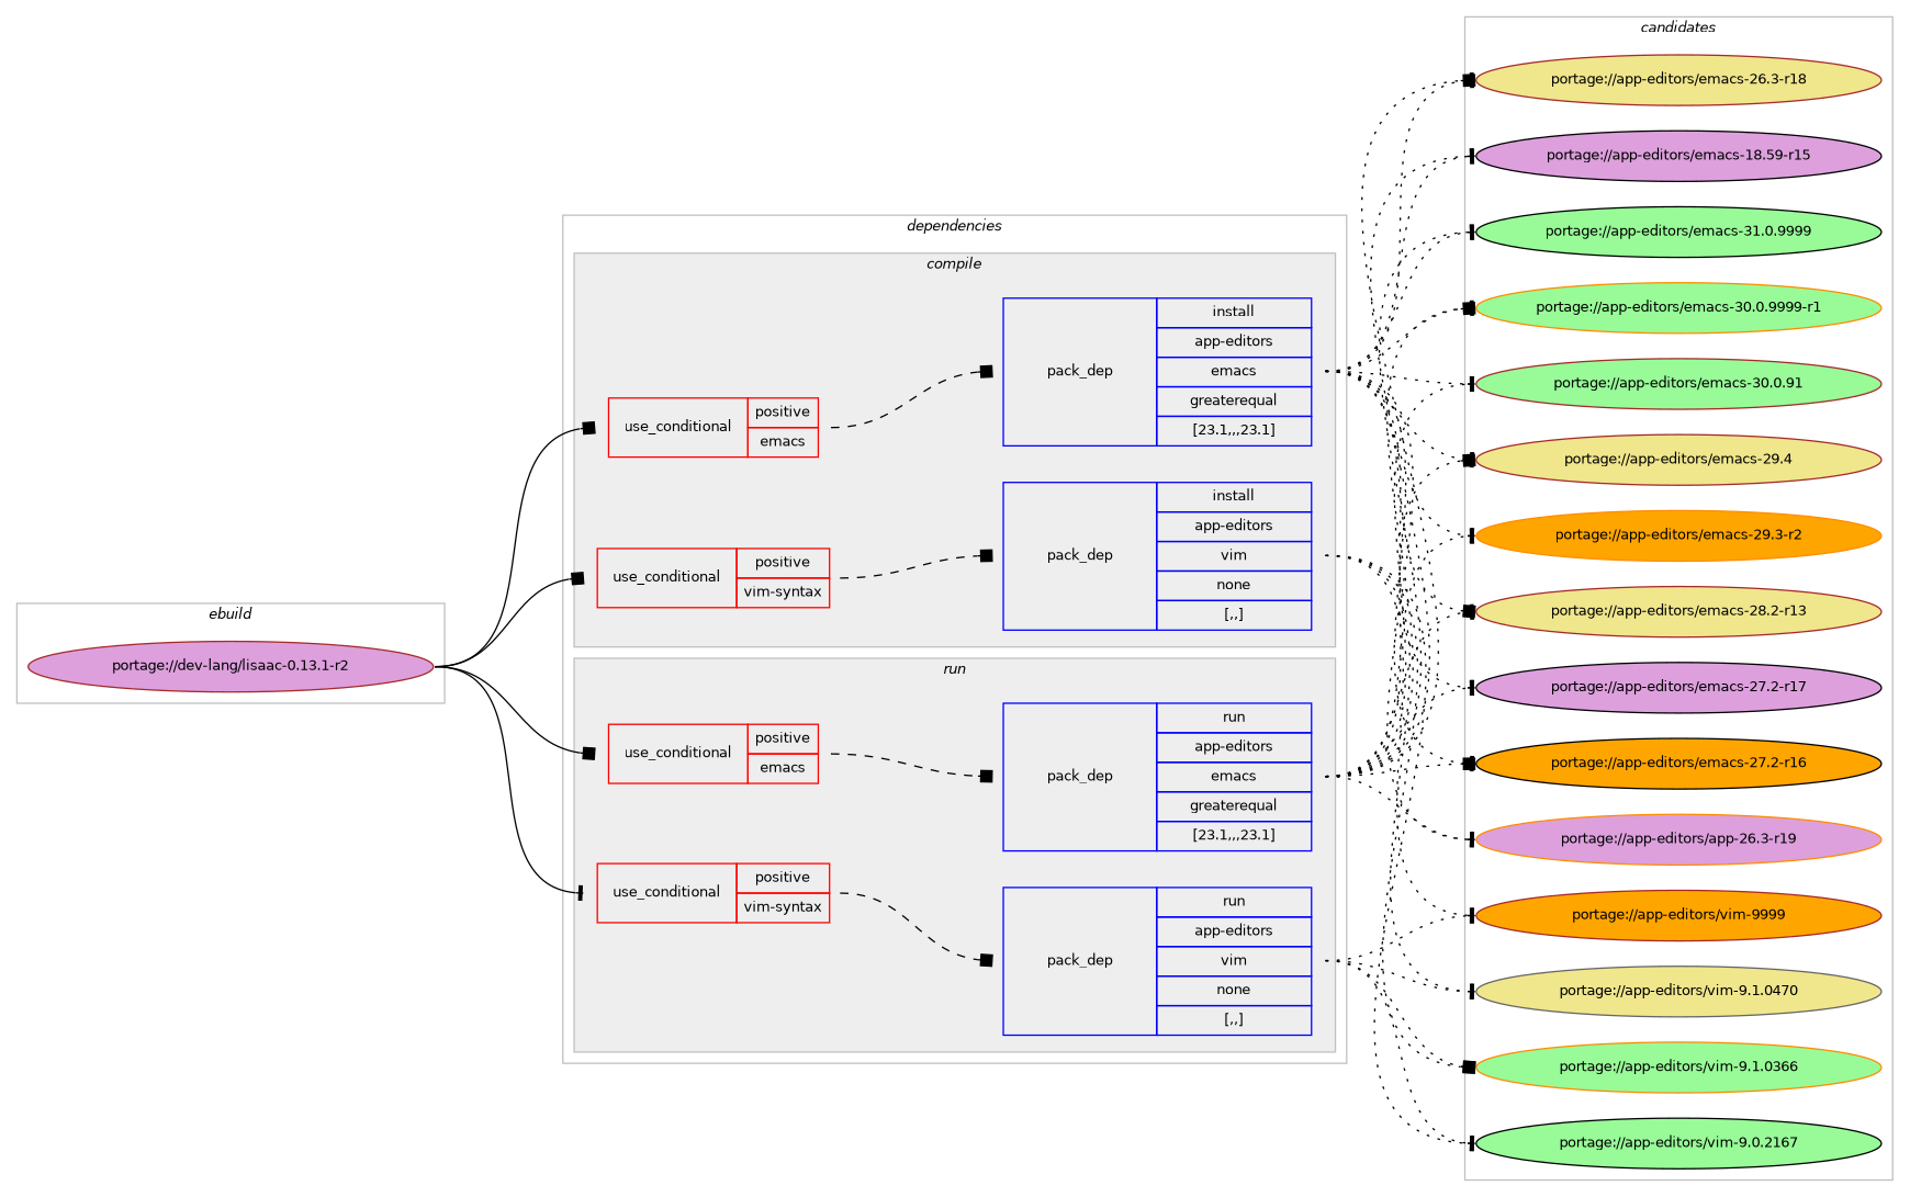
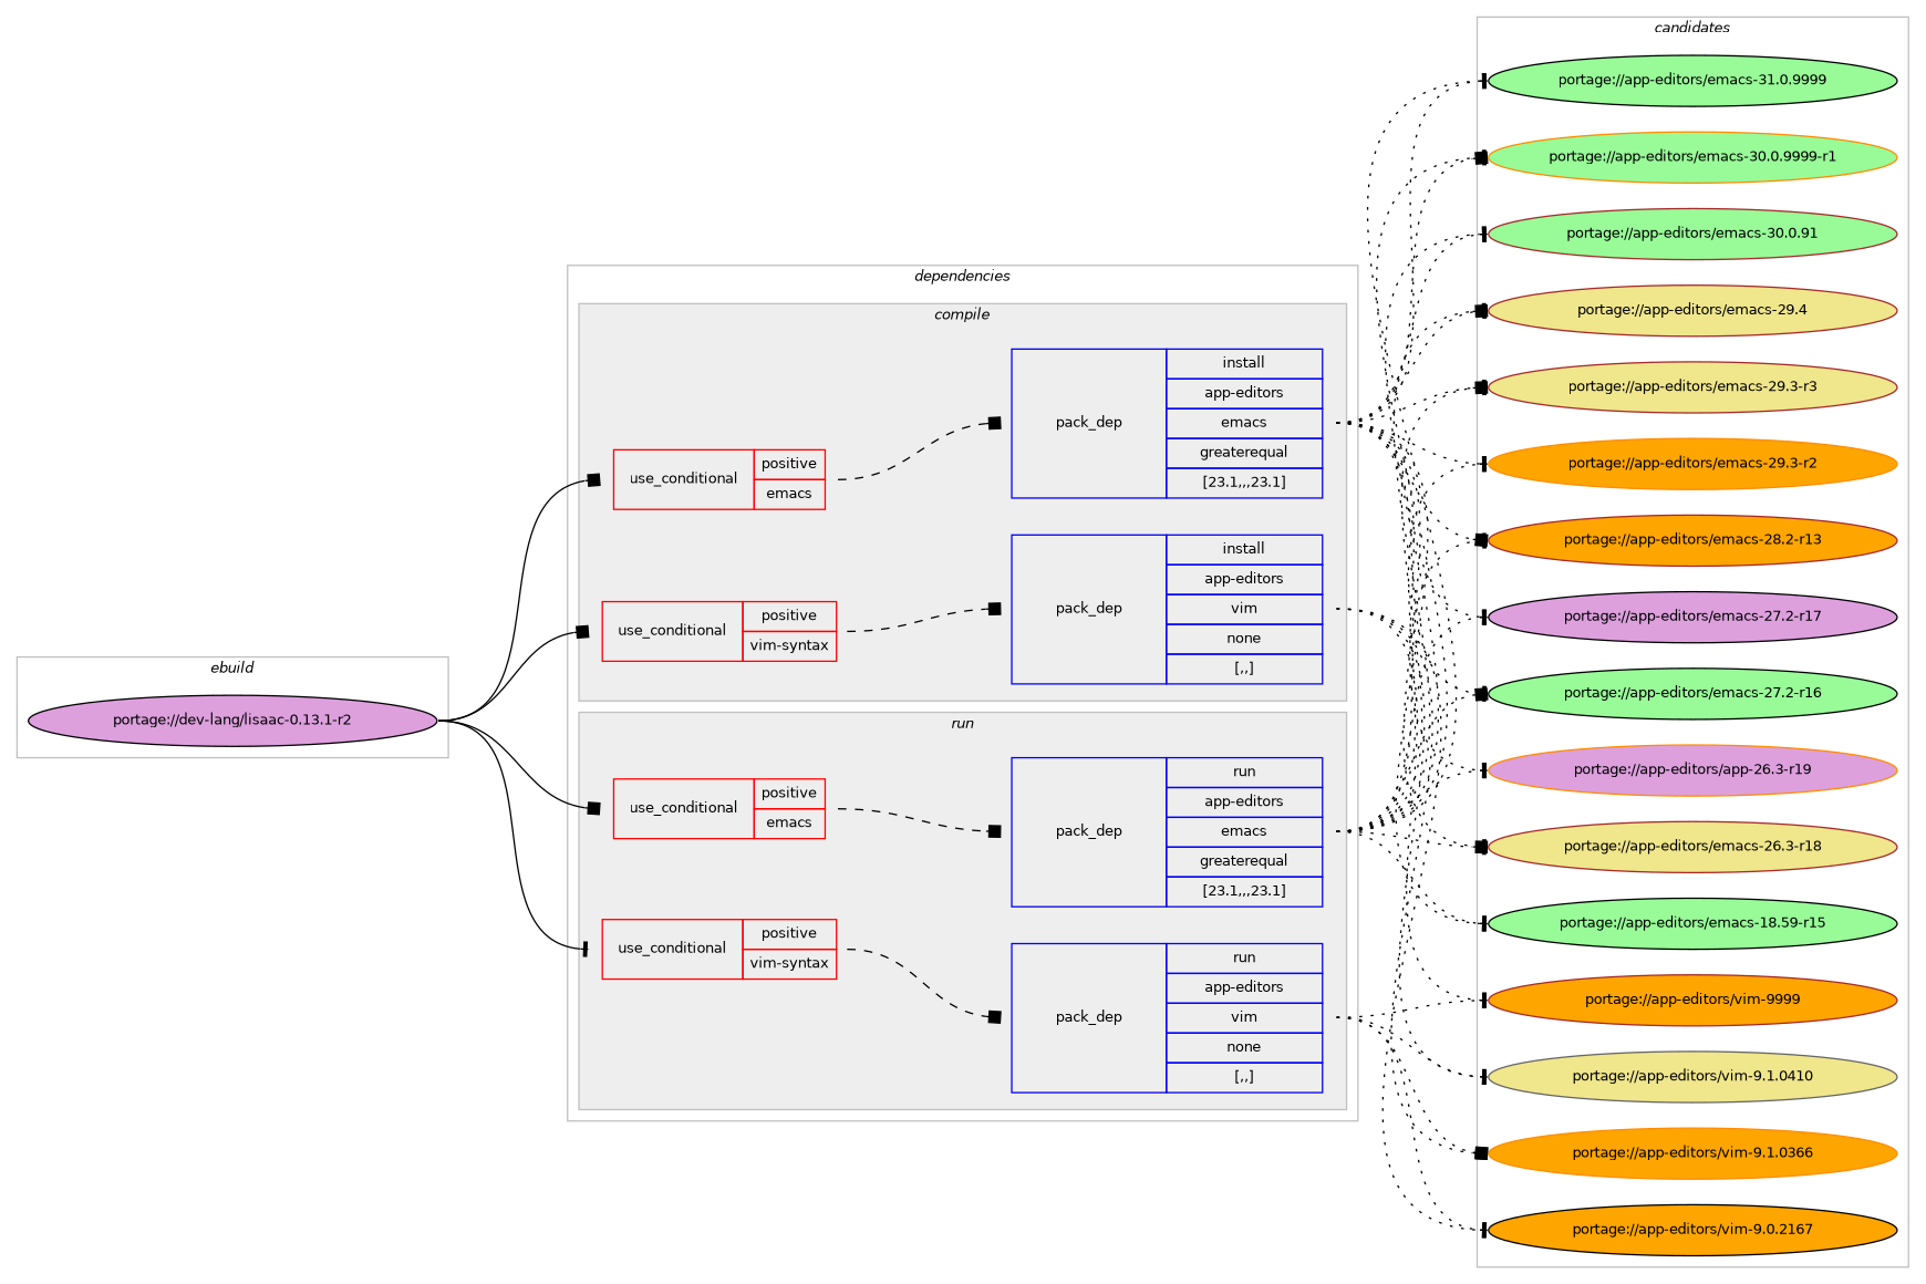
  digraph {
    compound=true
    concentrate=true
    fontname=Helvetica
    fontsize=10
    newrank=true
    rankdir=LR
    ranksep=1.5
    node [color=black fontname=Helvetica fontsize=10 style=filled]
    edge [arrowhead=tee headport=w style=dotted tailport=e weight=100]
-   n1 [color=brown fillcolor=plum label="portage://dev-lang/lisaac-0.13.1-r2" width=4]
+   n1 [fillcolor=plum label="portage://dev-lang/lisaac-0.13.1-r2" width=4]
    n2 [color=blue label=<<TABLE BORDER="0" CELLBORDER="1" CELLSPACING="0" CELLPADDING="4" WIDTH="220"><TR><TD ROWSPAN="6" CELLPADDING="30">pack_dep</TD></TR><TR><TD WIDTH="110">install</TD></TR><TR><TD>app-editors</TD></TR><TR><TD>emacs</TD></TR><TR><TD>greaterequal</TD></TR><TR><TD>[23.1,,,23.1]</TD></TR></TABLE>> shape=none style=""]
    n3 [color=red label=<<TABLE BORDER="0" CELLBORDER="1" CELLSPACING="0" CELLPADDING="4"><TR><TD ROWSPAN="3" CELLPADDING="10">use_conditional</TD></TR><TR><TD>positive</TD></TR><TR><TD>emacs</TD></TR></TABLE>> shape=none style=""]
    n4 [color=blue label=<<TABLE BORDER="0" CELLBORDER="1" CELLSPACING="0" CELLPADDING="4" WIDTH="220"><TR><TD ROWSPAN="6" CELLPADDING="30">pack_dep</TD></TR><TR><TD WIDTH="110">install</TD></TR><TR><TD>app-editors</TD></TR><TR><TD>vim</TD></TR><TR><TD>none</TD></TR><TR><TD>[,,]</TD></TR></TABLE>> shape=none style=""]
    n5 [color=red label=<<TABLE BORDER="0" CELLBORDER="1" CELLSPACING="0" CELLPADDING="4"><TR><TD ROWSPAN="3" CELLPADDING="10">use_conditional</TD></TR><TR><TD>positive</TD></TR><TR><TD>vim-syntax</TD></TR></TABLE>> shape=none style=""]
    n6 [color=blue label=<<TABLE BORDER="0" CELLBORDER="1" CELLSPACING="0" CELLPADDING="4" WIDTH="220"><TR><TD ROWSPAN="6" CELLPADDING="30">pack_dep</TD></TR><TR><TD WIDTH="110">run</TD></TR><TR><TD>app-editors</TD></TR><TR><TD>emacs</TD></TR><TR><TD>greaterequal</TD></TR><TR><TD>[23.1,,,23.1]</TD></TR></TABLE>> shape=none style=""]
    n7 [color=red label=<<TABLE BORDER="0" CELLBORDER="1" CELLSPACING="0" CELLPADDING="4"><TR><TD ROWSPAN="3" CELLPADDING="10">use_conditional</TD></TR><TR><TD>positive</TD></TR><TR><TD>emacs</TD></TR></TABLE>> shape=none style=""]
    n8 [color=blue label=<<TABLE BORDER="0" CELLBORDER="1" CELLSPACING="0" CELLPADDING="4" WIDTH="220"><TR><TD ROWSPAN="6" CELLPADDING="30">pack_dep</TD></TR><TR><TD WIDTH="110">run</TD></TR><TR><TD>app-editors</TD></TR><TR><TD>vim</TD></TR><TR><TD>none</TD></TR><TR><TD>[,,]</TD></TR></TABLE>> shape=none style=""]
    n9 [color=red label=<<TABLE BORDER="0" CELLBORDER="1" CELLSPACING="0" CELLPADDING="4"><TR><TD ROWSPAN="3" CELLPADDING="10">use_conditional</TD></TR><TR><TD>positive</TD></TR><TR><TD>vim-syntax</TD></TR></TABLE>> shape=none style=""]
    n10 [fillcolor=palegreen label="portage://app-editors/emacs-31.0.9999" width=4]
    n11 [color=darkorange fillcolor=palegreen label="portage://app-editors/emacs-30.0.9999-r1" width=4]
    n12 [color=brown fillcolor=palegreen label="portage://app-editors/emacs-30.0.91" width=4]
    n13 [color=brown fillcolor=khaki label="portage://app-editors/emacs-29.4" width=4]
+   n14 [color=brown fillcolor=khaki label="portage://app-editors/emacs-29.3-r3" width=4]
    n15 [color=darkorange fillcolor=orange label="portage://app-editors/emacs-29.3-r2" width=4]
-   n16 [color=brown fillcolor=khaki label="portage://app-editors/emacs-28.2-r13" width=4]
+   n16 [color=brown fillcolor=orange label="portage://app-editors/emacs-28.2-r13" width=4]
    n17 [fillcolor=plum label="portage://app-editors/emacs-27.2-r17" width=4]
-   n18 [fillcolor=orange label="portage://app-editors/emacs-27.2-r16" width=4]
+   n18 [fillcolor=palegreen label="portage://app-editors/emacs-27.2-r16" width=4]
    n19 [color=darkorange fillcolor=plum label="portage://app-editors/app-26.3-r19" width=4]
    n20 [color=brown fillcolor=khaki label="portage://app-editors/emacs-26.3-r18" width=4]
-   n21 [fillcolor=plum label="portage://app-editors/emacs-18.59-r15" width=4]
+   n21 [fillcolor=palegreen label="portage://app-editors/emacs-18.59-r15" width=4]
    n22 [color=brown fillcolor=orange label="portage://app-editors/vim-9999" width=4]
-   n23 [color=gray40 fillcolor=khaki label="portage://app-editors/vim-9.1.0470" width=4]
-   n24 [color=darkorange fillcolor=palegreen label="portage://app-editors/vim-9.1.0366" width=4]
-   n25 [fillcolor=palegreen label="portage://app-editors/vim-9.0.2167" width=4]
+   n23 [color=gray40 fillcolor=khaki label="portage://app-editors/vim-9.1.0410" width=4]
+   n24 [color=darkorange fillcolor=orange label="portage://app-editors/vim-9.1.0366" width=4]
+   n25 [fillcolor=orange label="portage://app-editors/vim-9.0.2167" width=4]
    subgraph cluster_1 {
      color=gray
      label=<<i>ebuild</i>>
      n1
    }
    subgraph cluster_2 {
      color=gray
      label=<<i>dependencies</i>>
      subgraph cluster_3 {
        color=gray
        fillcolor="#eeeeee"
        label=<<i>compile</i>>
        style=filled
        subgraph sub_4 {
          color=gray
          fillcolor="#eeeeee"
          label=<<i>compile</i>>
          style=filled
          n3
          subgraph sub_5 {
            color=gray
            fillcolor="#eeeeee"
            label=<<i>compile</i>>
            style=filled
            n2
          }
        }
        subgraph sub_6 {
          color=gray
          fillcolor="#eeeeee"
          label=<<i>compile</i>>
          style=filled
          n5
          subgraph sub_7 {
            color=gray
            fillcolor="#eeeeee"
            label=<<i>compile</i>>
            style=filled
            n4
          }
        }
      }
      subgraph cluster_8 {
        color=gray
        fillcolor="#eeeeee"
        label=<<i>compile and run</i>>
        style=filled
      }
      subgraph cluster_9 {
        color=gray
        fillcolor="#eeeeee"
        label=<<i>run</i>>
        style=filled
        subgraph sub_10 {
          color=gray
          fillcolor="#eeeeee"
          label=<<i>run</i>>
          style=filled
          n7
          subgraph sub_11 {
            color=gray
            fillcolor="#eeeeee"
            label=<<i>run</i>>
            style=filled
            n6
          }
        }
        subgraph sub_12 {
          color=gray
          fillcolor="#eeeeee"
          label=<<i>run</i>>
          style=filled
          n9
          subgraph sub_13 {
            color=gray
            fillcolor="#eeeeee"
            label=<<i>run</i>>
            style=filled
            n8
          }
        }
      }
    }
    subgraph cluster_14 {
      color=gray
      label=<<i>candidates</i>>
      rank=same
      subgraph sub_15 {
        color=black
        label=<<i>candidates</i>>
        nodesep=1
        rank=same
        n10
        n11
        n12
        n13
+       n14
        n15
        n16
        n17
        n18
        n19
        n20
        n21
      }
      subgraph sub_16 {
        color=black
        label=<<i>candidates</i>>
        nodesep=1
        rank=same
        n22
        n23
        n24
        n25
      }
      subgraph sub_17 {
        color=black
        label=<<i>candidates</i>>
        nodesep=1
        rank=same
        n10
        n11
        n12
        n13
+       n14
        n15
        n16
        n17
        n18
        n19
        n20
        n21
      }
      subgraph sub_18 {
        color=black
        label=<<i>candidates</i>>
        nodesep=1
        rank=same
        n22
        n23
        n24
        n25
      }
    }
    n1 -> n3 [arrowhead=box style=solid weight=20]
    n1 -> n5 [arrowhead=box style=solid weight=20]
    n1 -> n7 [arrowhead=box style=solid weight=20]
    n1 -> n9 [style=solid weight=20]
    n2 -> n10
    n2 -> n11 [arrowhead=box]
    n2 -> n12
    n2 -> n13
+   n2 -> n14 [arrowhead=box]
    n2 -> n15
    n2 -> n16 [arrowhead=box]
    n2 -> n17
    n2 -> n18
    n2 -> n19
    n2 -> n20
    n2 -> n21
    n3 -> n2 [arrowhead=box style=dashed weight=20]
    n4 -> n22
    n4 -> n23
    n4 -> n24 [arrowhead=box]
    n4 -> n25
    n5 -> n4 [arrowhead=box style=dashed weight=20]
    n6 -> n10
    n6 -> n11
    n6 -> n12
    n6 -> n13 [arrowhead=box]
+   n6 -> n14
    n6 -> n15
    n6 -> n16
    n6 -> n17
    n6 -> n18 [arrowhead=box]
    n6 -> n19
    n6 -> n20 [arrowhead=box]
    n6 -> n21
    n7 -> n6 [arrowhead=box style=dashed weight=20]
    n8 -> n22
    n8 -> n23
    n8 -> n24 [arrowhead=box]
    n8 -> n25
    n9 -> n8 [arrowhead=box style=dashed weight=20]
  }
